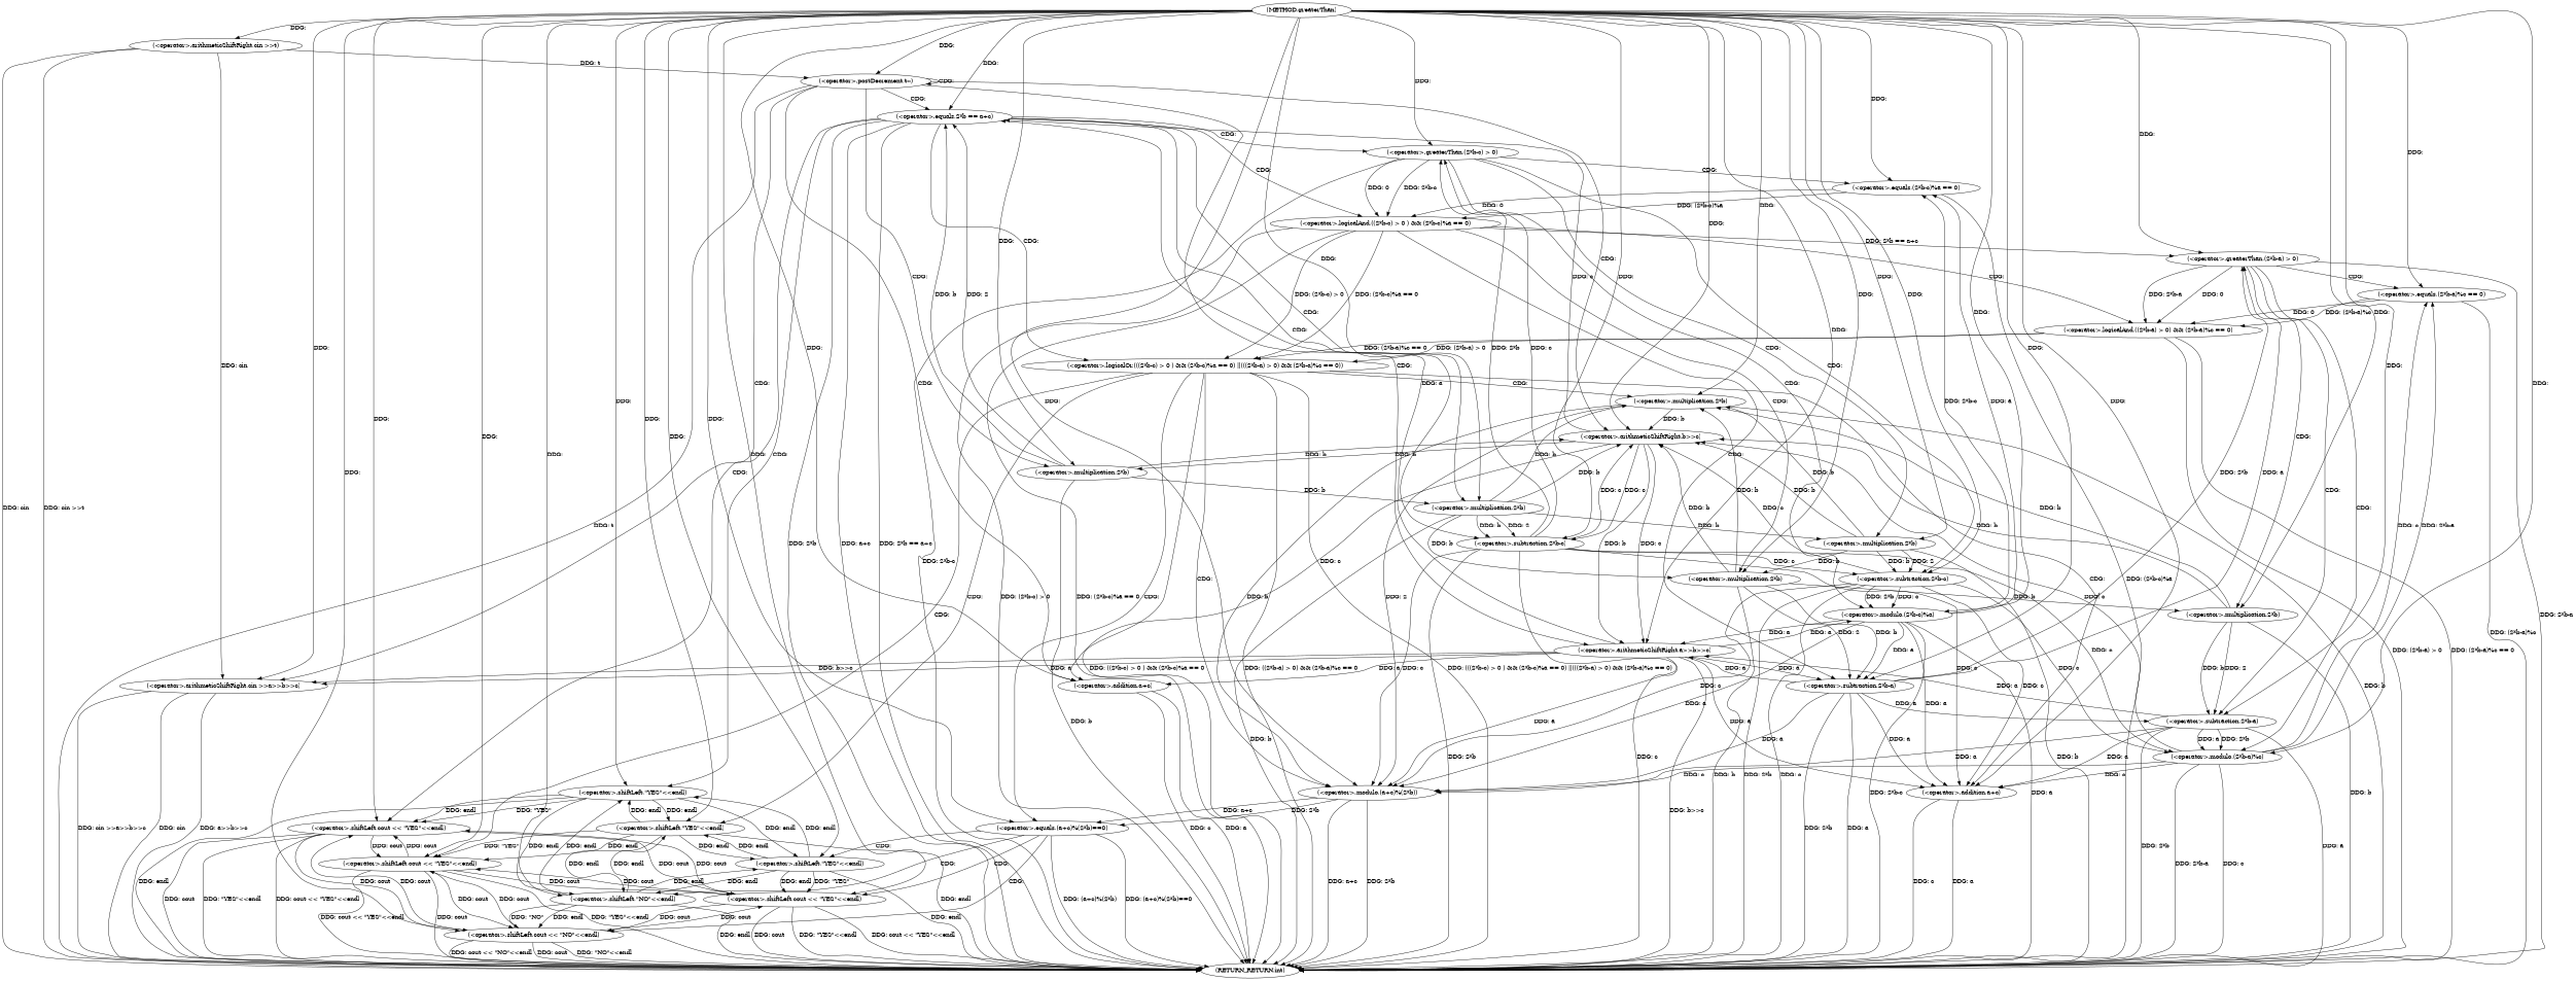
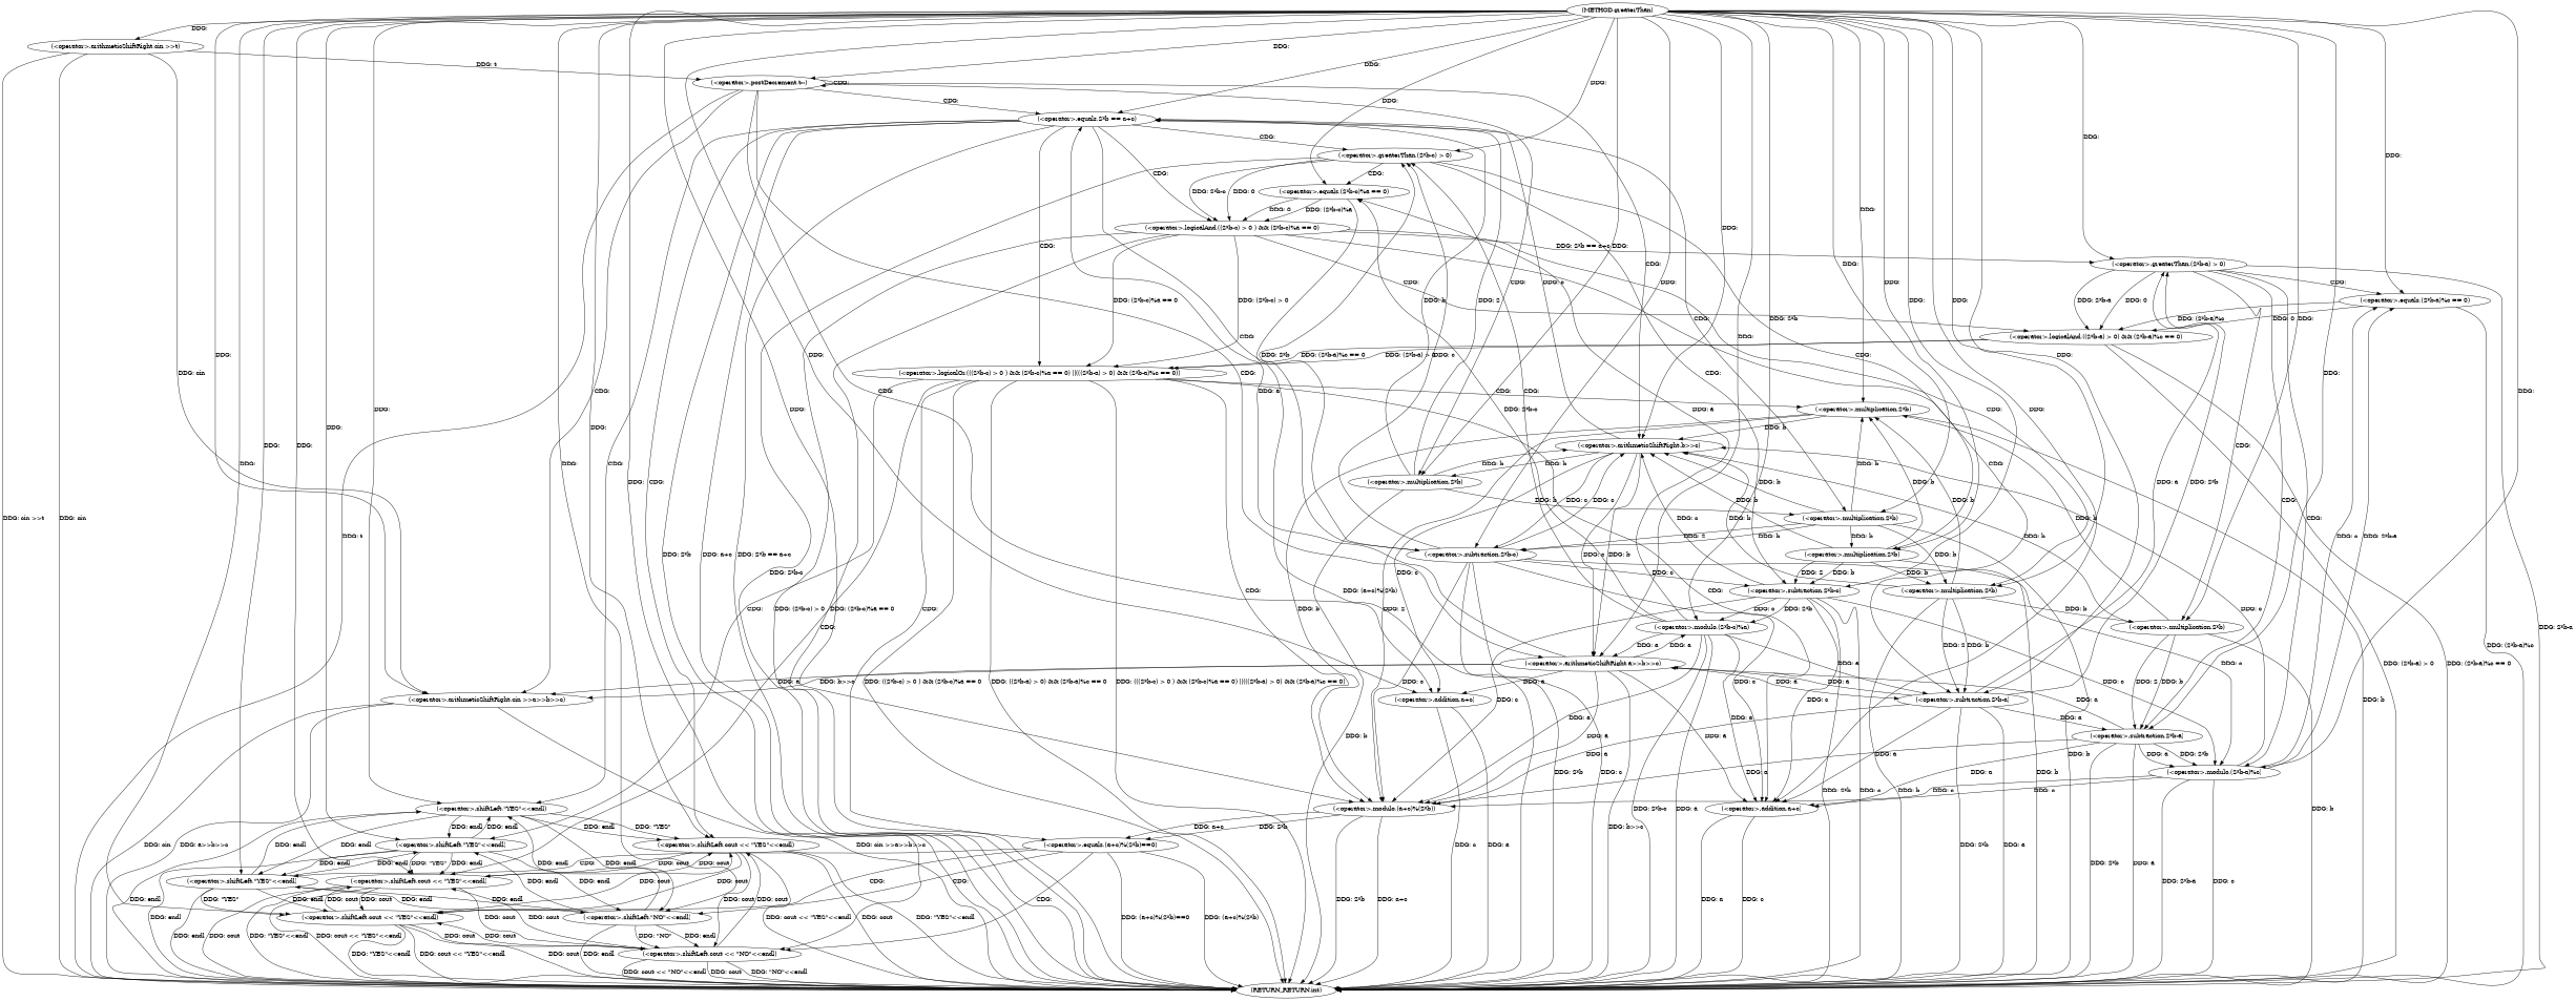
  digraph {
    n1 [label="(METHOD,greaterThan)"]
    n2 [label="(<operator>.arithmeticShiftRight,cin >>t)"]
    n3 [label="(<operator>.postDecrement,t--)"]
    n4 [label="(<operator>.arithmeticShiftRight,cin >>a>>b>>c)"]
    n5 [label="(<operator>.equals,2*b == a+c)"]
    n6 [label="(<operator>.shiftLeft,cout << \"YES\"<<endl)"]
    n7 [label="(<operator>.arithmeticShiftRight,a>>b>>c)"]
    n8 [label="(<operator>.arithmeticShiftRight,b>>c)"]
    n9 [label="(<operator>.multiplication,2*b)"]
    n10 [label="(<operator>.addition,a+c)"]
    n11 [label="(<operator>.shiftLeft,\"YES\"<<endl)"]
    n12 [label="(<operator>.shiftLeft,cout << \"YES\"<<endl)"]
    n13 [label="(<operator>.shiftLeft,\"YES\"<<endl)"]
    n14 [label="(<operator>.equals,(a+c)%(2*b)==0)"]
    n15 [label="(<operator>.shiftLeft,cout << \"YES\"<<endl)"]
    n16 [label="(<operator>.greaterThan,(2*b-c) > 0)"]
    n17 [label="(<operator>.equals,(2*b-c)%a == 0)"]
    n18 [label="(<operator>.greaterThan,(2*b-a) > 0)"]
    n19 [label="(<operator>.equals,(2*b-a)%c == 0)"]
    n20 [label="(<operator>.shiftLeft,cout << \"NO\"<<endl)"]
    n21 [label="(<operator>.subtraction,2*b-c)"]
    n22 [label="(<operator>.modulo,(2*b-c)%a)"]
    n23 [label="(<operator>.subtraction,2*b-a)"]
    n24 [label="(<operator>.modulo,(2*b-a)%c)"]
    n25 [label="(<operator>.modulo,(a+c)%(2*b))"]
    n26 [label="(<operator>.shiftLeft,\"YES\"<<endl)"]
    n27 [label="(<operator>.multiplication,2*b)"]
    n28 [label="(<operator>.subtraction,2*b-c)"]
    n29 [label="(<operator>.multiplication,2*b)"]
    n30 [label="(<operator>.subtraction,2*b-a)"]
    n31 [label="(<operator>.addition,a+c)"]
    n32 [label="(<operator>.multiplication,2*b)"]
    n33 [label="(<operator>.shiftLeft,\"NO\"<<endl)"]
    n34 [label="(<operator>.multiplication,2*b)"]
    n35 [label="(<operator>.multiplication,2*b)"]
    n36 [label="(RETURN_RETURN,int)"]
    n37 [label="(<operator>.logicalOr,(((2*b-c) > 0 ) && (2*b-c)%a == 0) ||(((2*b-a) > 0) && (2*b-a)%c == 0))"]
    n38 [label="(<operator>.logicalAnd,((2*b-c) > 0 ) && (2*b-c)%a == 0)"]
    n39 [label="(<operator>.logicalAnd,((2*b-a) > 0) && (2*b-a)%c == 0)"]
    n1 -> n2 [label="DDG: "]
    n1 -> n3 [label="DDG: "]
    n1 -> n4 [label="DDG: "]
    n1 -> n5 [label="DDG: "]
    n1 -> n6 [label="DDG: "]
    n1 -> n7 [label="DDG: "]
    n1 -> n8 [label="DDG: "]
    n1 -> n9 [label="DDG: "]
    n1 -> n10 [label="DDG: "]
    n1 -> n11 [label="DDG: "]
    n1 -> n12 [label="DDG: "]
    n1 -> n13 [label="DDG: "]
-   n1 -> n14 [label="DDG: "]
    n1 -> n15 [label="DDG: "]
    n1 -> n16 [label="DDG: "]
    n1 -> n17 [label="DDG: "]
    n1 -> n18 [label="DDG: "]
    n1 -> n19 [label="DDG: "]
    n1 -> n20 [label="DDG: "]
    n1 -> n21 [label="DDG: "]
-   n1 -> n22 [label="DDG: "]
+   n1 -> n22 [label="DDG: 2*b"]
    n1 -> n23 [label="DDG: "]
    n1 -> n24 [label="DDG: "]
    n1 -> n25 [label="DDG: "]
    n1 -> n26 [label="DDG: "]
    n1 -> n27 [label="DDG: "]
    n1 -> n28 [label="DDG: "]
    n1 -> n29 [label="DDG: "]
    n1 -> n30 [label="DDG: "]
    n1 -> n31 [label="DDG: "]
    n1 -> n32 [label="DDG: "]
    n1 -> n33 [label="DDG: "]
    n1 -> n34 [label="DDG: "]
    n1 -> n35 [label="DDG: "]
    n2 -> n3 [label="DDG: t"]
    n2 -> n4 [label="DDG: cin"]
    n2 -> n36 [label="DDG: cin"]
    n2 -> n36 [label="DDG: cin >>t"]
    n3 -> n3 [label="CDG: "]
    n3 -> n4 [label="CDG: "]
    n3 -> n5 [label="CDG: "]
    n3 -> n7 [label="CDG: "]
    n3 -> n8 [label="CDG: "]
    n3 -> n9 [label="CDG: "]
    n3 -> n10 [label="CDG: "]
    n3 -> n36 [label="DDG: t"]
    n4 -> n36 [label="DDG: cin"]
    n4 -> n36 [label="DDG: a>>b>>c"]
    n4 -> n36 [label="DDG: cin >>a>>b>>c"]
    n5 -> n6 [label="CDG: "]
    n5 -> n11 [label="CDG: "]
    n5 -> n16 [label="CDG: "]
    n5 -> n21 [label="CDG: "]
    n5 -> n27 [label="CDG: "]
    n5 -> n36 [label="DDG: 2*b"]
    n5 -> n36 [label="DDG: a+c"]
    n5 -> n36 [label="DDG: 2*b == a+c"]
    n5 -> n37 [label="CDG: "]
    n5 -> n38 [label="CDG: "]
    n6 -> n12 [label="DDG: cout"]
    n6 -> n15 [label="DDG: cout"]
    n6 -> n20 [label="DDG: cout"]
    n6 -> n36 [label="DDG: cout"]
    n6 -> n36 [label="DDG: \"YES\"<<endl"]
    n6 -> n36 [label="DDG: cout << \"YES\"<<endl"]
    n7 -> n4 [label="DDG: a"]
    n7 -> n4 [label="DDG: b>>c"]
    n7 -> n5 [label="DDG: a"]
    n7 -> n10 [label="DDG: a"]
    n7 -> n22 [label="DDG: a"]
    n7 -> n23 [label="DDG: a"]
    n7 -> n25 [label="DDG: a"]
    n7 -> n31 [label="DDG: a"]
    n7 -> n36 [label="DDG: b>>c"]
    n8 -> n5 [label="DDG: c"]
    n8 -> n7 [label="DDG: b"]
    n8 -> n7 [label="DDG: c"]
    n8 -> n9 [label="DDG: b"]
    n8 -> n10 [label="DDG: c"]
    n8 -> n21 [label="DDG: c"]
    n9 -> n5 [label="DDG: 2"]
    n9 -> n5 [label="DDG: b"]
    n9 -> n8 [label="DDG: b"]
    n9 -> n27 [label="DDG: b"]
    n9 -> n36 [label="DDG: b"]
    n10 -> n36 [label="DDG: a"]
    n10 -> n36 [label="DDG: c"]
    n11 -> n6 [label="DDG: \"YES\""]
    n11 -> n6 [label="DDG: endl"]
    n11 -> n13 [label="DDG: endl"]
    n11 -> n26 [label="DDG: endl"]
    n11 -> n33 [label="DDG: endl"]
    n11 -> n36 [label="DDG: endl"]
    n12 -> n6 [label="DDG: cout"]
    n12 -> n15 [label="DDG: cout"]
    n12 -> n20 [label="DDG: cout"]
    n12 -> n36 [label="DDG: cout"]
    n12 -> n36 [label="DDG: \"YES\"<<endl"]
    n12 -> n36 [label="DDG: cout << \"YES\"<<endl"]
    n13 -> n11 [label="DDG: endl"]
    n13 -> n12 [label="DDG: endl"]
    n13 -> n12 [label="DDG: \"YES\""]
    n13 -> n26 [label="DDG: endl"]
    n13 -> n33 [label="DDG: endl"]
    n13 -> n36 [label="DDG: endl"]
    n14 -> n15 [label="CDG: "]
    n14 -> n20 [label="CDG: "]
    n14 -> n26 [label="CDG: "]
    n14 -> n33 [label="CDG: "]
    n14 -> n36 [label="DDG: (a+c)%(2*b)"]
    n14 -> n36 [label="DDG: (a+c)%(2*b)==0"]
    n15 -> n6 [label="DDG: cout"]
    n15 -> n12 [label="DDG: cout"]
    n15 -> n20 [label="DDG: cout"]
    n15 -> n36 [label="DDG: cout"]
    n15 -> n36 [label="DDG: \"YES\"<<endl"]
    n15 -> n36 [label="DDG: cout << \"YES\"<<endl"]
    n16 -> n17 [label="CDG: "]
-   n16 -> n22 [label="CDG: "]
+   n22 -> n16 [label="CDG: "]
    n16 -> n28 [label="CDG: "]
    n16 -> n34 [label="CDG: "]
    n16 -> n36 [label="DDG: 2*b-c"]
    n16 -> n38 [label="DDG: 0"]
    n16 -> n38 [label="DDG: 2*b-c"]
-   n17 -> n36 [label="DDG: (2*b-c)%a"]
+   n17 -> n36 [label="DDG: (a+c)%(2*b)"]
    n17 -> n38 [label="DDG: 0"]
    n17 -> n38 [label="DDG: (2*b-c)%a"]
    n18 -> n19 [label="CDG: "]
    n18 -> n24 [label="CDG: "]
    n18 -> n30 [label="CDG: "]
    n18 -> n35 [label="CDG: "]
    n18 -> n36 [label="DDG: 2*b-a"]
    n18 -> n39 [label="DDG: 0"]
    n18 -> n39 [label="DDG: 2*b-a"]
    n19 -> n36 [label="DDG: (2*b-a)%c"]
    n19 -> n39 [label="DDG: (2*b-a)%c"]
    n19 -> n39 [label="DDG: 0"]
    n20 -> n6 [label="DDG: cout"]
    n20 -> n12 [label="DDG: cout"]
    n20 -> n15 [label="DDG: cout"]
    n20 -> n36 [label="DDG: cout"]
    n20 -> n36 [label="DDG: \"NO\"<<endl"]
    n20 -> n36 [label="DDG: cout << \"NO\"<<endl"]
    n21 -> n8 [label="DDG: c"]
    n21 -> n16 [label="DDG: 2*b"]
    n21 -> n16 [label="DDG: c"]
    n21 -> n24 [label="DDG: c"]
    n21 -> n25 [label="DDG: c"]
    n21 -> n28 [label="DDG: c"]
    n21 -> n31 [label="DDG: c"]
    n21 -> n36 [label="DDG: 2*b"]
    n21 -> n36 [label="DDG: c"]
    n22 -> n7 [label="DDG: a"]
    n22 -> n17 [label="DDG: 2*b-c"]
    n22 -> n17 [label="DDG: a"]
    n22 -> n23 [label="DDG: a"]
    n22 -> n25 [label="DDG: a"]
    n22 -> n31 [label="DDG: a"]
    n22 -> n36 [label="DDG: 2*b-c"]
    n22 -> n36 [label="DDG: a"]
    n23 -> n7 [label="DDG: a"]
    n23 -> n18 [label="DDG: a"]
    n23 -> n18 [label="DDG: 2*b"]
    n23 -> n25 [label="DDG: a"]
    n23 -> n30 [label="DDG: a"]
    n23 -> n31 [label="DDG: a"]
    n23 -> n36 [label="DDG: 2*b"]
    n23 -> n36 [label="DDG: a"]
    n24 -> n8 [label="DDG: c"]
    n24 -> n19 [label="DDG: c"]
    n24 -> n19 [label="DDG: 2*b-a"]
    n24 -> n25 [label="DDG: c"]
    n24 -> n31 [label="DDG: c"]
    n24 -> n36 [label="DDG: 2*b-a"]
    n24 -> n36 [label="DDG: c"]
    n25 -> n14 [label="DDG: 2*b"]
    n25 -> n14 [label="DDG: a+c"]
    n25 -> n36 [label="DDG: a+c"]
    n25 -> n36 [label="DDG: 2*b"]
    n26 -> n11 [label="DDG: endl"]
    n26 -> n13 [label="DDG: endl"]
    n26 -> n15 [label="DDG: \"YES\""]
    n26 -> n15 [label="DDG: endl"]
    n26 -> n33 [label="DDG: endl"]
    n26 -> n36 [label="DDG: endl"]
    n27 -> n8 [label="DDG: b"]
    n27 -> n21 [label="DDG: 2"]
    n27 -> n21 [label="DDG: b"]
    n27 -> n29 [label="DDG: b"]
    n27 -> n32 [label="DDG: b"]
    n27 -> n34 [label="DDG: b"]
    n27 -> n36 [label="DDG: b"]
    n28 -> n8 [label="DDG: c"]
    n28 -> n22 [label="DDG: c"]
    n28 -> n22 [label="DDG: 2*b"]
    n28 -> n24 [label="DDG: c"]
    n28 -> n25 [label="DDG: c"]
    n28 -> n31 [label="DDG: c"]
    n28 -> n36 [label="DDG: 2*b"]
    n28 -> n36 [label="DDG: c"]
    n29 -> n8 [label="DDG: b"]
    n29 -> n23 [label="DDG: b"]
    n29 -> n23 [label="DDG: 2"]
    n29 -> n32 [label="DDG: b"]
    n29 -> n35 [label="DDG: b"]
    n29 -> n36 [label="DDG: b"]
    n30 -> n7 [label="DDG: a"]
    n30 -> n24 [label="DDG: 2*b"]
    n30 -> n24 [label="DDG: a"]
    n30 -> n25 [label="DDG: a"]
    n30 -> n31 [label="DDG: a"]
    n30 -> n36 [label="DDG: 2*b"]
    n30 -> n36 [label="DDG: a"]
    n31 -> n36 [label="DDG: a"]
    n31 -> n36 [label="DDG: c"]
    n32 -> n8 [label="DDG: b"]
    n32 -> n25 [label="DDG: b"]
    n32 -> n25 [label="DDG: 2"]
    n32 -> n36 [label="DDG: b"]
    n33 -> n11 [label="DDG: endl"]
    n33 -> n13 [label="DDG: endl"]
    n33 -> n20 [label="DDG: endl"]
    n33 -> n20 [label="DDG: \"NO\""]
    n33 -> n26 [label="DDG: endl"]
    n33 -> n36 [label="DDG: endl"]
    n34 -> n8 [label="DDG: b"]
    n34 -> n28 [label="DDG: b"]
    n34 -> n28 [label="DDG: 2"]
    n34 -> n29 [label="DDG: b"]
    n34 -> n32 [label="DDG: b"]
    n34 -> n36 [label="DDG: b"]
    n35 -> n8 [label="DDG: b"]
    n35 -> n30 [label="DDG: b"]
    n35 -> n30 [label="DDG: 2"]
    n35 -> n32 [label="DDG: b"]
    n35 -> n36 [label="DDG: b"]
    n37 -> n12 [label="CDG: "]
    n37 -> n13 [label="CDG: "]
    n37 -> n14 [label="CDG: "]
    n37 -> n25 [label="CDG: "]
    n37 -> n31 [label="CDG: "]
    n37 -> n32 [label="CDG: "]
    n37 -> n36 [label="DDG: ((2*b-c) > 0 ) && (2*b-c)%a == 0"]
    n37 -> n36 [label="DDG: ((2*b-a) > 0) && (2*b-a)%c == 0"]
    n37 -> n36 [label="DDG: (((2*b-c) > 0 ) && (2*b-c)%a == 0) ||(((2*b-a) > 0) && (2*b-a)%c == 0)"]
    n38 -> n18 [label="DDG: 2*b == a+c"]
    n38 -> n23 [label="CDG: "]
    n38 -> n29 [label="CDG: "]
    n38 -> n36 [label="DDG: (2*b-c) > 0"]
    n38 -> n36 [label="DDG: (2*b-c)%a == 0"]
    n38 -> n37 [label="DDG: (2*b-c)%a == 0"]
    n38 -> n37 [label="DDG: (2*b-c) > 0"]
    n38 -> n39 [label="CDG: "]
    n39 -> n36 [label="DDG: (2*b-a) > 0"]
    n39 -> n36 [label="DDG: (2*b-a)%c == 0"]
    n39 -> n37 [label="DDG: (2*b-a)%c == 0"]
    n39 -> n37 [label="DDG: (2*b-a) > 0"]
  }
